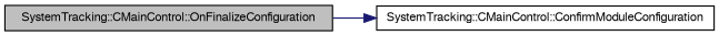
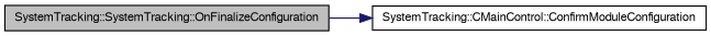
  digraph {
    rankdir=LR
    node [color=black fontname=FreeSans fontsize=10 shape=record style=filled]
-   n1 [fillcolor=grey75 fontcolor=black height=0.2 label="SystemTracking::CMainControl::OnFinalizeConfiguration" width=0.4]
+   n1 [fillcolor=grey75 fontcolor=black height=0.2 label="SystemTracking::SystemTracking::OnFinalizeConfiguration" width=0.4]
    n2 [fillcolor=white height=0.2 label="SystemTracking::CMainControl::ConfirmModuleConfiguration" width=0.4]
    n1 -> n2 [color=midnightblue fontname=FreeSans fontsize=10 labelfontname=FreeSans labelfontsize=10 style=solid]
  }
